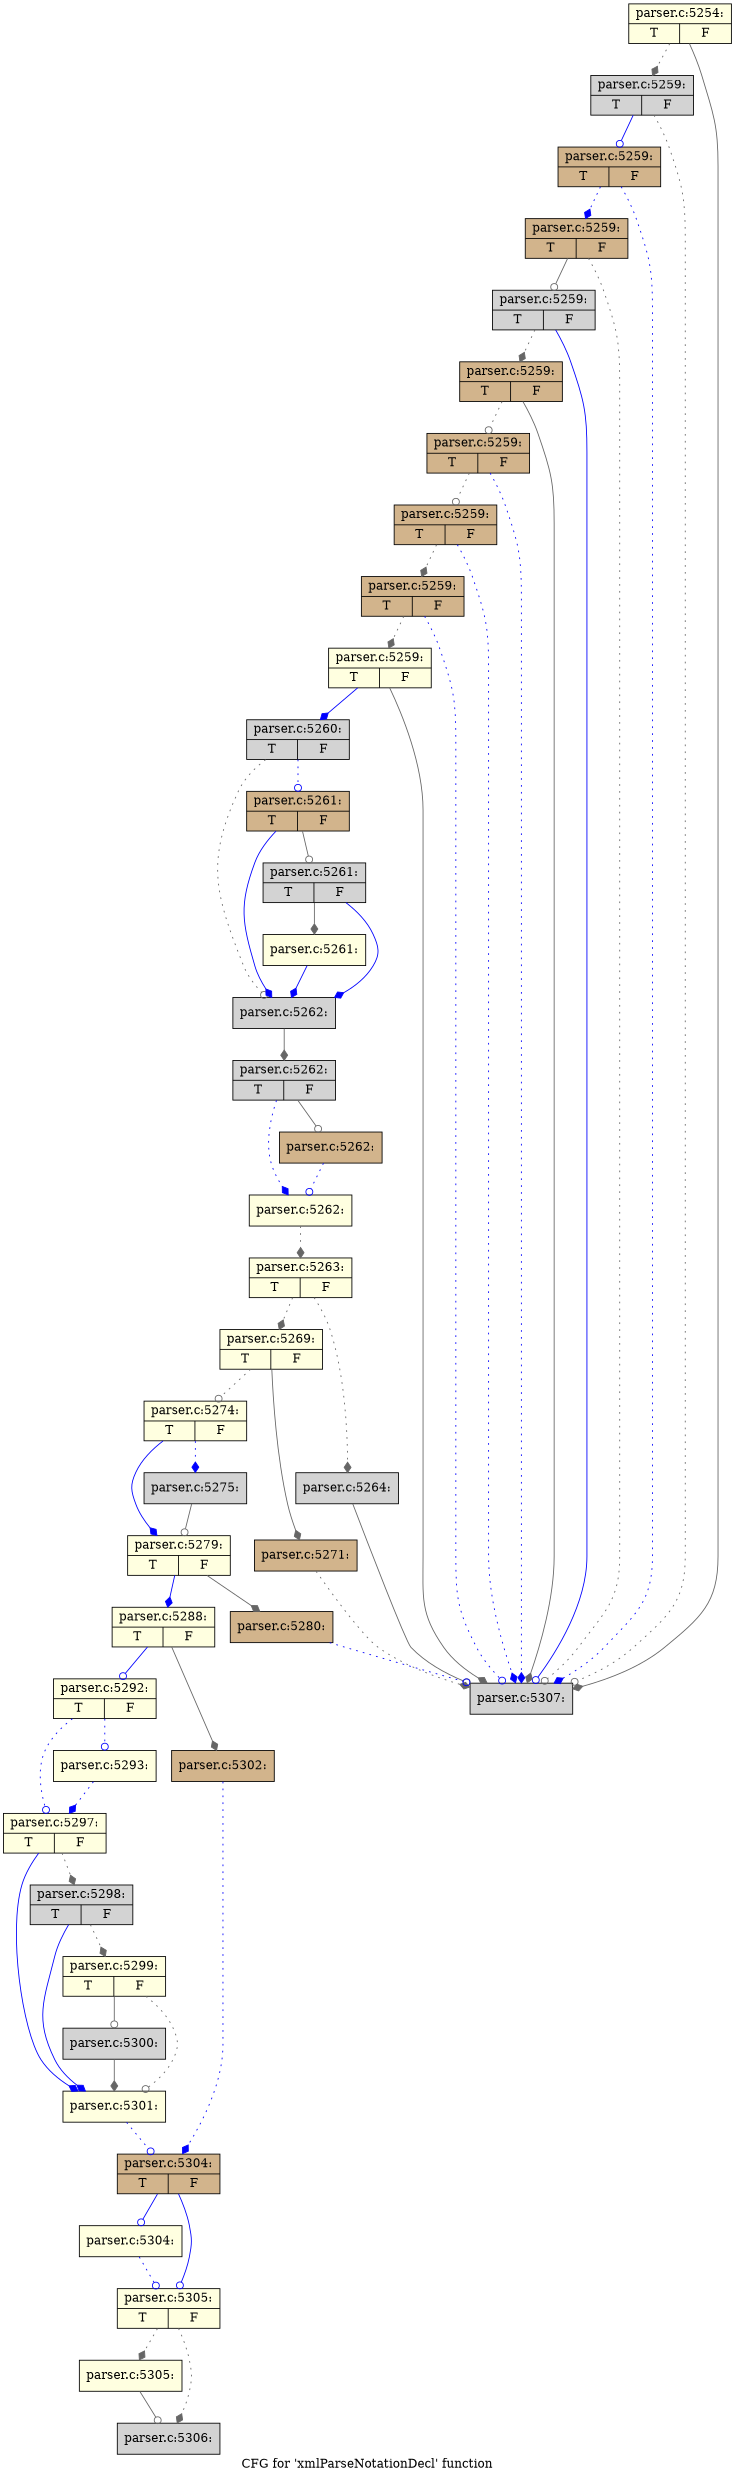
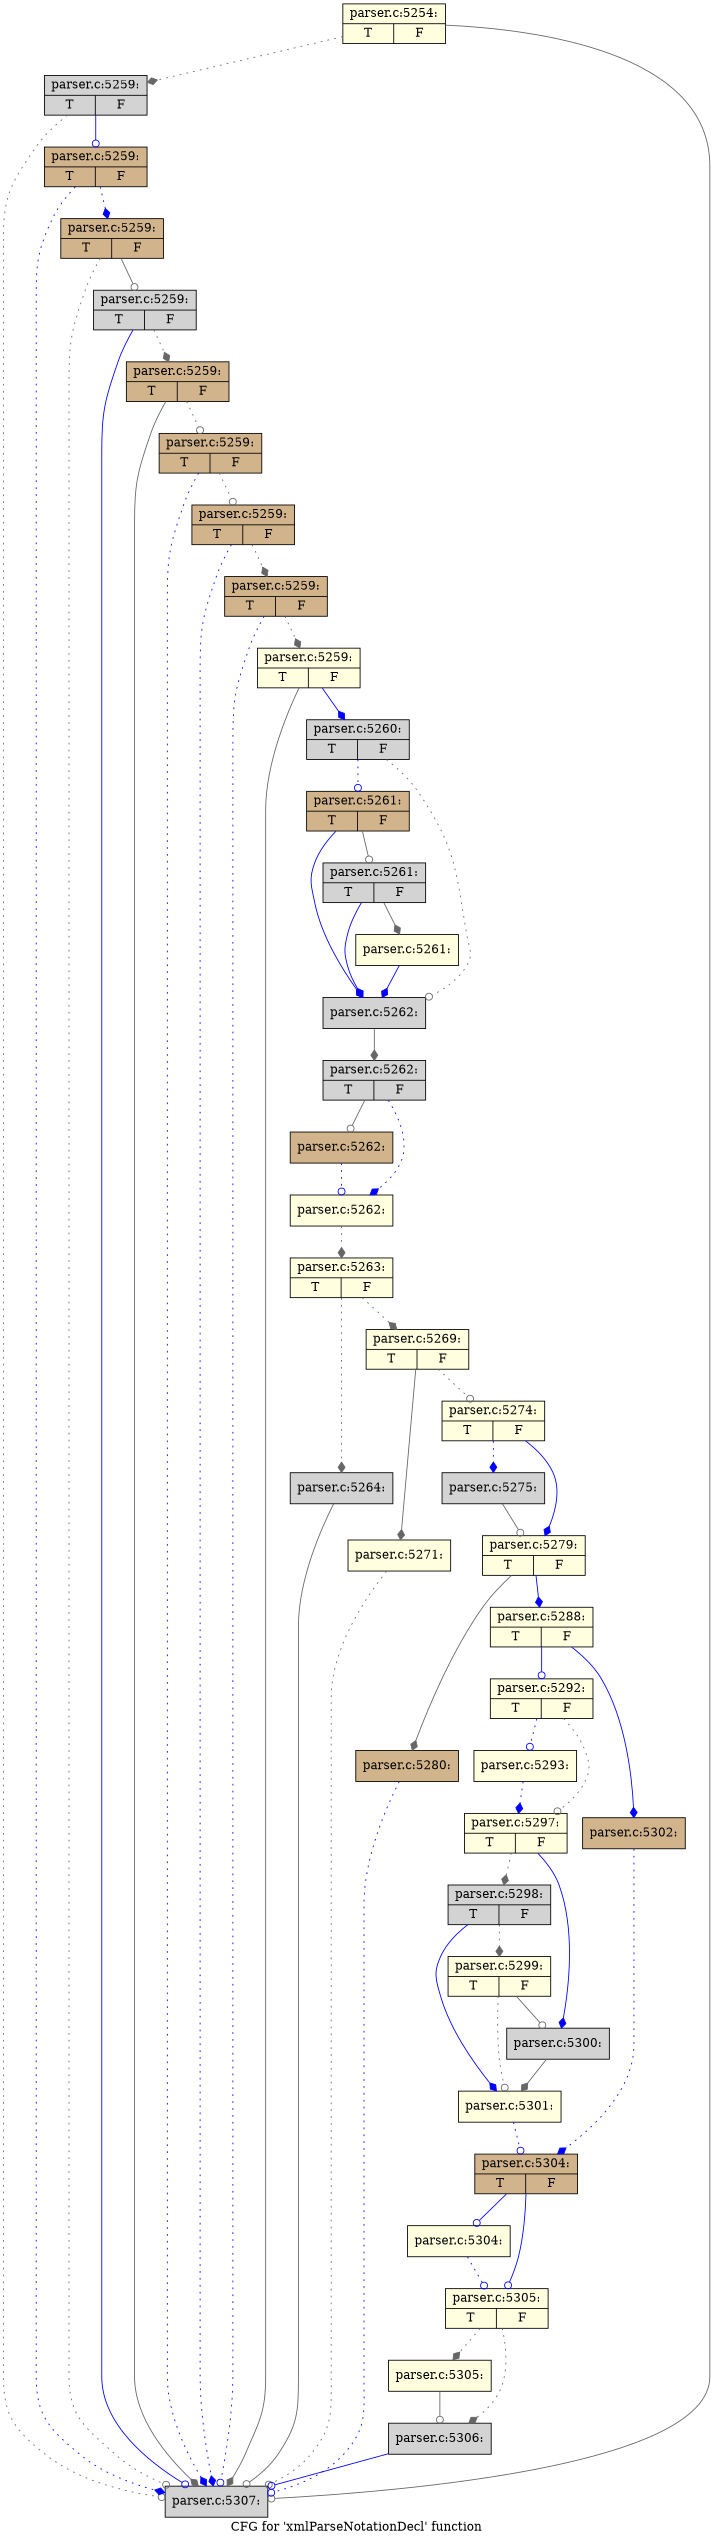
  digraph {
    label="CFG for 'xmlParseNotationDecl' function"
    node [fillcolor=lightyellow shape=record style=filled]
    edge [arrowhead=diamond color=gray40 style=dotted]
    n1 [label="{parser.c:5254:|{<s0>T|<s1>F}}"]
    n2 [fillcolor=lightgrey label="{parser.c:5259:|{<s0>T|<s1>F}}"]
    n3 [fillcolor=lightgrey label="{parser.c:5307:}"]
    n4 [fillcolor=tan label="{parser.c:5259:|{<s0>T|<s1>F}}"]
    n5 [fillcolor=tan label="{parser.c:5259:|{<s0>T|<s1>F}}"]
    n6 [fillcolor=lightgrey label="{parser.c:5259:|{<s0>T|<s1>F}}"]
    n7 [fillcolor=tan label="{parser.c:5259:|{<s0>T|<s1>F}}"]
    n8 [fillcolor=tan label="{parser.c:5259:|{<s0>T|<s1>F}}"]
    n9 [fillcolor=tan label="{parser.c:5259:|{<s0>T|<s1>F}}"]
    n10 [fillcolor=tan label="{parser.c:5259:|{<s0>T|<s1>F}}"]
    n11 [label="{parser.c:5259:|{<s0>T|<s1>F}}"]
    n12 [fillcolor=lightgrey label="{parser.c:5260:|{<s0>T|<s1>F}}"]
    n13 [fillcolor=tan label="{parser.c:5261:|{<s0>T|<s1>F}}"]
    n14 [fillcolor=lightgrey label="{parser.c:5262:}"]
    n15 [fillcolor=lightgrey label="{parser.c:5261:|{<s0>T|<s1>F}}"]
    n16 [fillcolor=lightgrey label="{parser.c:5262:|{<s0>T|<s1>F}}"]
    n17 [label="{parser.c:5261:}"]
    n18 [fillcolor=tan label="{parser.c:5262:}"]
    n19 [label="{parser.c:5262:}"]
    n20 [label="{parser.c:5263:|{<s0>T|<s1>F}}"]
    n21 [fillcolor=lightgrey label="{parser.c:5264:}"]
    n22 [label="{parser.c:5269:|{<s0>T|<s1>F}}"]
-   n23 [fillcolor=tan label="{parser.c:5271:}"]
+   n23 [label="{parser.c:5271:}"]
    n24 [label="{parser.c:5274:|{<s0>T|<s1>F}}"]
    n25 [fillcolor=lightgrey label="{parser.c:5275:}"]
    n26 [label="{parser.c:5279:|{<s0>T|<s1>F}}"]
    n27 [fillcolor=tan label="{parser.c:5280:}"]
    n28 [label="{parser.c:5288:|{<s0>T|<s1>F}}"]
    n29 [label="{parser.c:5292:|{<s0>T|<s1>F}}"]
    n30 [fillcolor=tan label="{parser.c:5302:}"]
    n31 [label="{parser.c:5293:}"]
    n32 [label="{parser.c:5297:|{<s0>T|<s1>F}}"]
    n33 [fillcolor=tan label="{parser.c:5304:|{<s0>T|<s1>F}}"]
    n34 [fillcolor=lightgrey label="{parser.c:5298:|{<s0>T|<s1>F}}"]
    n35 [label="{parser.c:5301:}"]
    n36 [label="{parser.c:5304:}"]
    n37 [label="{parser.c:5305:|{<s0>T|<s1>F}}"]
    n38 [label="{parser.c:5299:|{<s0>T|<s1>F}}"]
    n39 [fillcolor=lightgrey label="{parser.c:5300:}"]
    n40 [label="{parser.c:5305:}"]
    n41 [fillcolor=lightgrey label="{parser.c:5306:}"]
    n1 -> n2
-   n1 -> n3 [style=solid]
+   n1 -> n3 [arrowhead=odot style=solid]
    n2 -> n3 [arrowhead=odot]
    n2 -> n4 [arrowhead=odot color=blue style=solid]
    n4 -> n3 [color=blue]
    n4 -> n5 [color=blue]
    n5 -> n3 [arrowhead=odot]
    n5 -> n6 [arrowhead=odot style=solid]
    n6 -> n3 [arrowhead=odot color=blue style=solid]
    n6 -> n7
    n7 -> n3 [style=solid]
    n7 -> n8 [arrowhead=odot]
    n8 -> n3 [color=blue]
    n8 -> n9 [arrowhead=odot]
    n9 -> n3 [color=blue]
    n9 -> n10
    n10 -> n3 [arrowhead=odot color=blue]
    n10 -> n11
    n11 -> n3 [style=solid]
    n11 -> n12 [color=blue style=solid]
    n12 -> n13 [arrowhead=odot color=blue]
    n12 -> n14 [arrowhead=odot]
    n13 -> n14 [color=blue style=solid]
    n13 -> n15 [arrowhead=odot style=solid]
    n14 -> n16 [style=solid]
    n15 -> n14 [color=blue style=solid]
    n15 -> n17 [style=solid]
    n16 -> n18 [arrowhead=odot style=solid]
    n16 -> n19 [color=blue]
    n17 -> n14 [color=blue style=solid]
    n18 -> n19 [arrowhead=odot color=blue]
    n19 -> n20
    n20 -> n21
    n20 -> n22
    n21 -> n3 [arrowhead=odot style=solid]
    n22 -> n23 [style=solid]
    n22 -> n24 [arrowhead=odot]
-   n23 -> n3
+   n23 -> n3 [arrowhead=odot]
    n24 -> n25 [color=blue]
    n24 -> n26 [color=blue style=solid]
    n25 -> n26 [arrowhead=odot style=solid]
    n26 -> n27 [style=solid]
    n26 -> n28 [color=blue style=solid]
    n27 -> n3 [arrowhead=odot color=blue]
    n28 -> n29 [arrowhead=odot color=blue style=solid]
-   n28 -> n30 [style=solid]
+   n28 -> n30 [color=blue style=solid]
    n29 -> n31 [arrowhead=odot color=blue]
-   n29 -> n32 [arrowhead=odot color=blue]
+   n29 -> n32 [arrowhead=odot]
    n30 -> n33 [color=blue]
    n31 -> n32 [color=blue]
    n32 -> n34
-   n32 -> n35 [color=blue style=solid]
+   n32 -> n39 [color=blue style=solid]
    n33 -> n36 [arrowhead=odot color=blue style=solid]
    n33 -> n37 [arrowhead=odot color=blue style=solid]
    n34 -> n35 [color=blue style=solid]
    n34 -> n38
    n35 -> n33 [arrowhead=odot color=blue]
    n36 -> n37 [arrowhead=odot color=blue]
    n37 -> n40
    n37 -> n41
    n38 -> n35 [arrowhead=odot]
    n38 -> n39 [arrowhead=odot style=solid]
    n39 -> n35 [style=solid]
    n40 -> n41 [arrowhead=odot style=solid]
+   n41 -> n3 [arrowhead=odot color=blue style=solid]
  }
